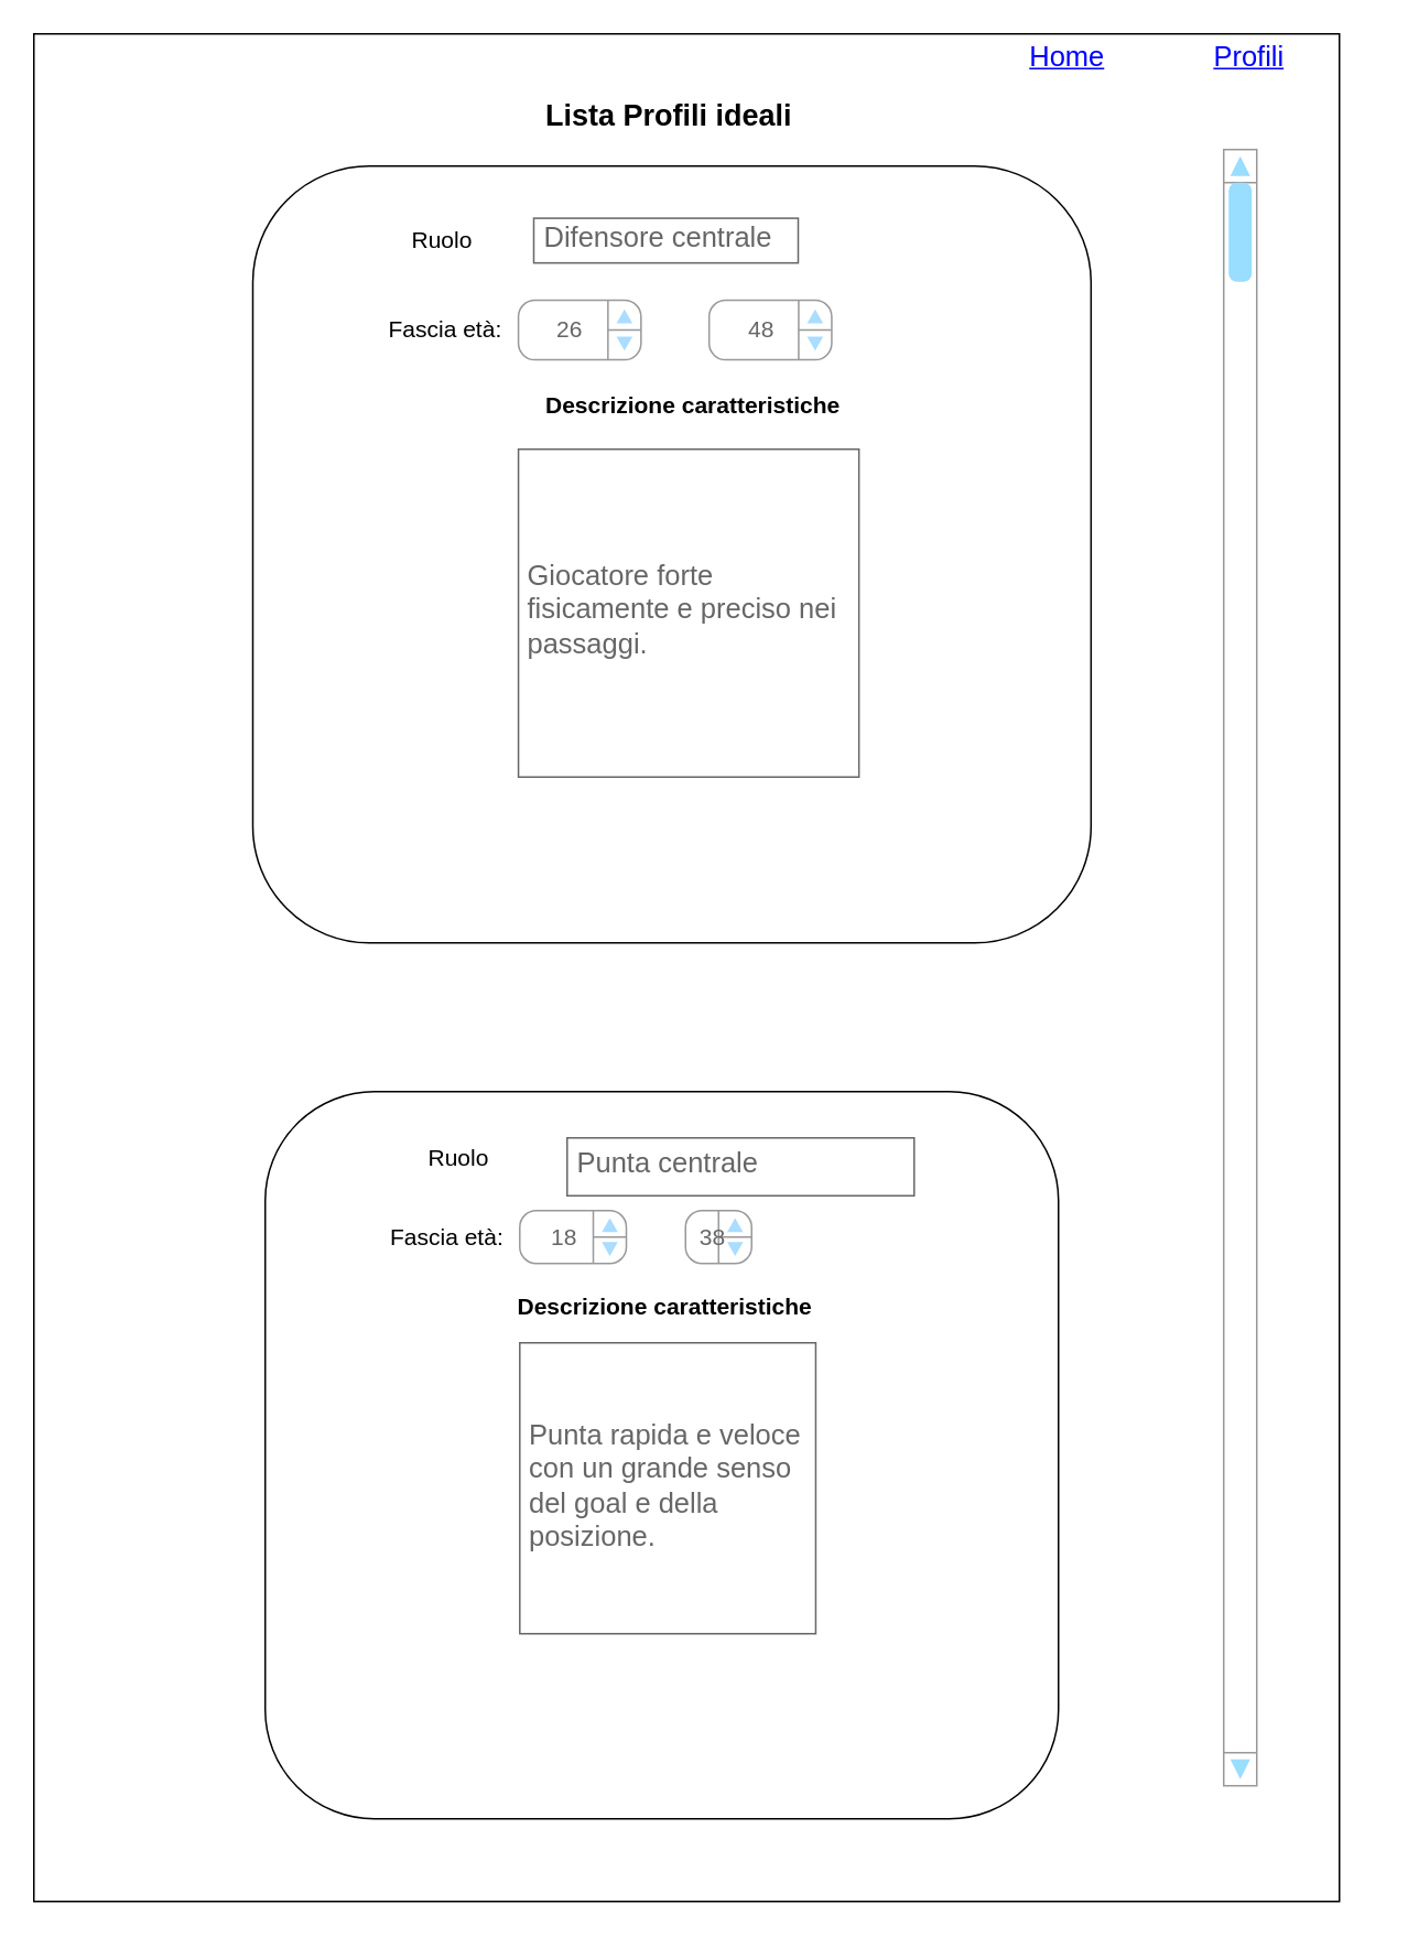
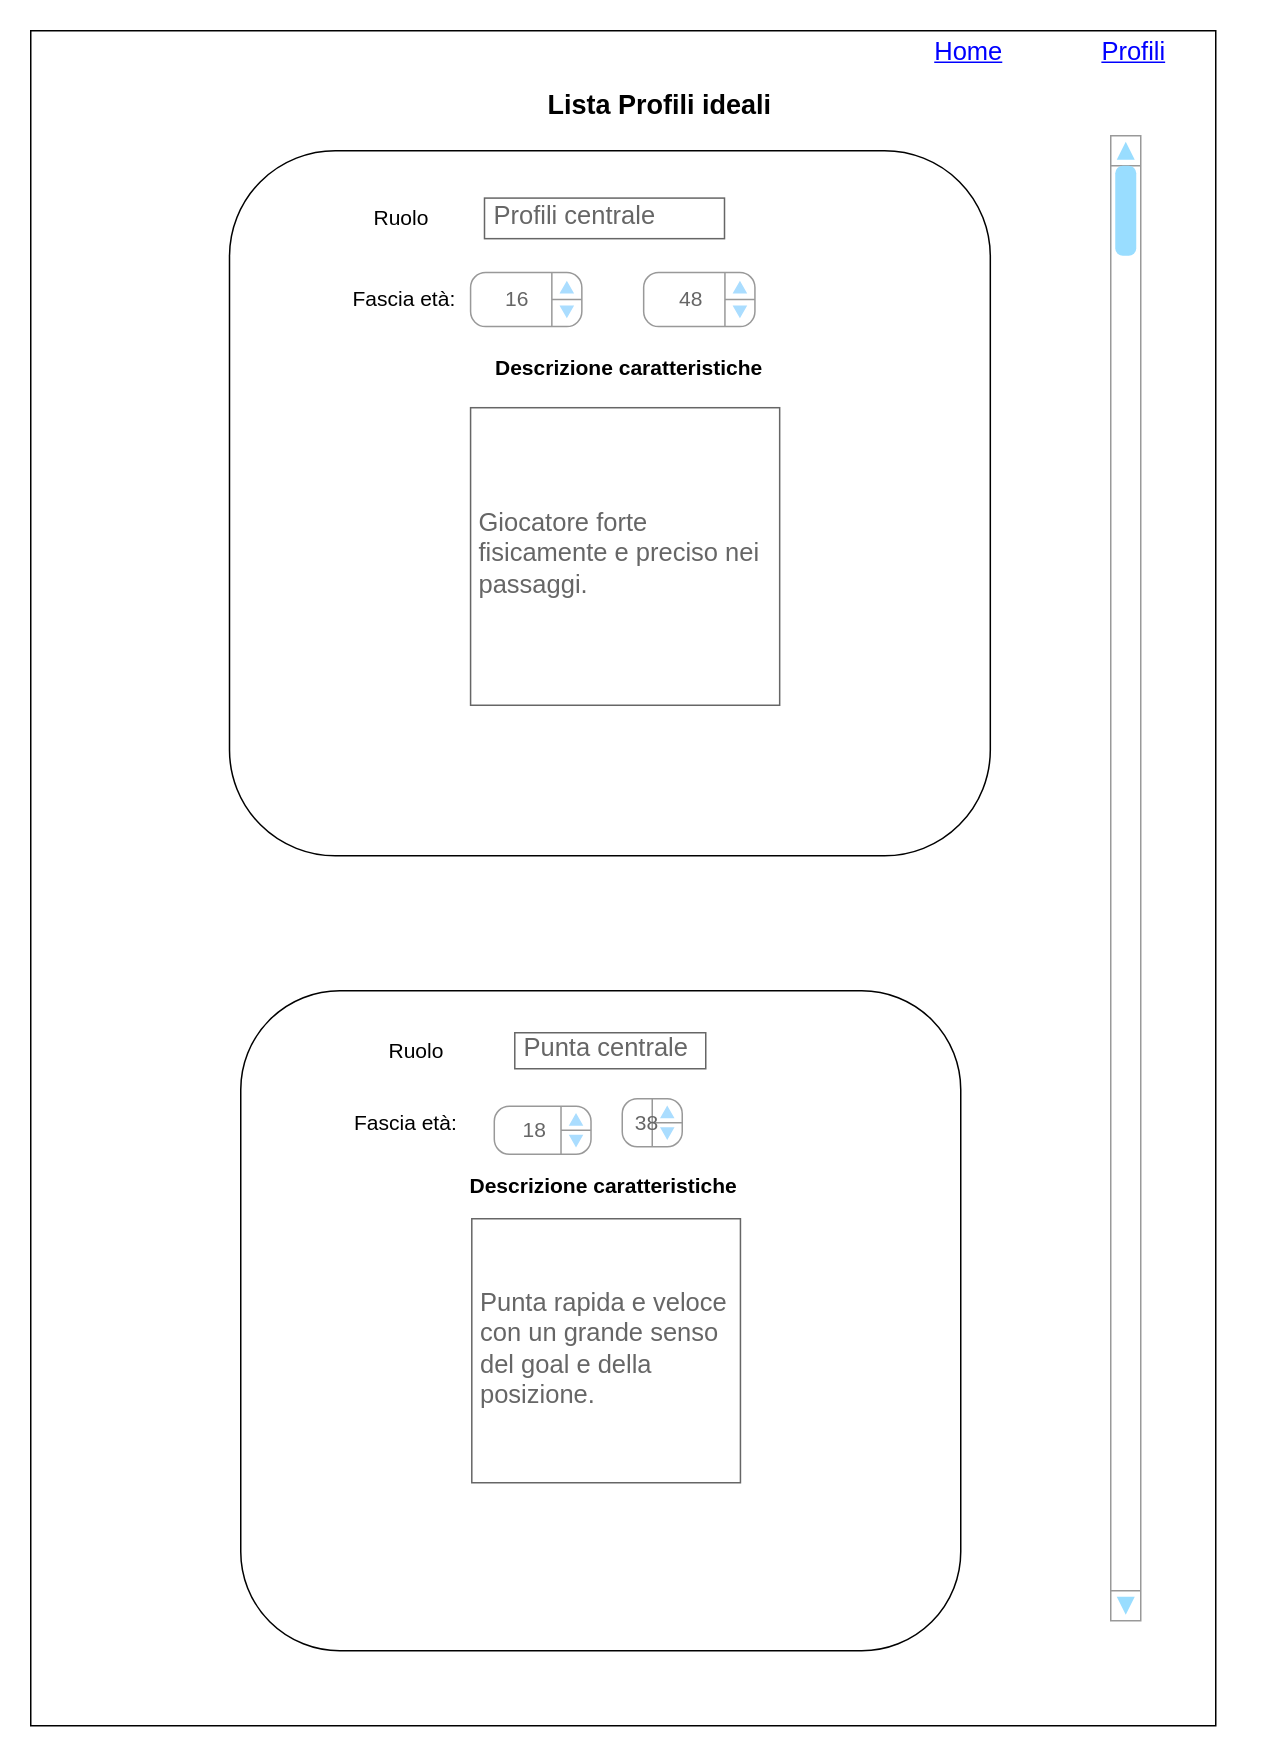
  <mxCell id="0" />
  <mxCell id="1" parent="0" />
  <mxCell id="2" value="" style="rounded=0;whiteSpace=wrap;html=1;" parent="1" vertex="1"><mxGeometry x="20" y="20" width="790" height="1130" as="geometry" /></mxCell>
- <mxCell id="3" value="&lt;font style=&quot;font-size: 18px&quot;&gt;&lt;b&gt;Lista Profili ideali&lt;/b&gt;&lt;/font&gt;" style="text;html=1;align=left;verticalAlign=middle;resizable=0;points=[];autosize=1;" parent="1" vertex="1"><mxGeometry x="327.5" y="60" width="160" height="20" as="geometry" /></mxCell>
+ <mxCell id="3" value="&lt;font style=&quot;font-size: 18px&quot;&gt;&lt;b&gt;Lista Profili ideali&lt;/b&gt;&lt;/font&gt;" style="text;html=1;align=left;verticalAlign=middle;resizable=0;points=[];autosize=1;" parent="1" vertex="1"><mxGeometry x="362.5" y="60" width="160" height="20" as="geometry" /></mxCell>
  <mxCell id="4" value="Home" style="shape=rectangle;strokeColor=none;fillColor=none;linkText=;fontSize=17;fontColor=#0000ff;fontStyle=4;html=1;align=center;" parent="1" vertex="1"><mxGeometry x="570" y="20" width="150" height="30" as="geometry" /></mxCell>
  <mxCell id="5" value="Profili" style="shape=rectangle;strokeColor=none;fillColor=none;linkText=;fontSize=17;fontColor=#0000ff;fontStyle=4;html=1;align=center;" parent="1" vertex="1"><mxGeometry x="680" y="20" width="150" height="30" as="geometry" /></mxCell>
  <mxCell id="6" value="" style="group" parent="1" vertex="1" connectable="0"><mxGeometry x="160" y="660" width="480" height="440" as="geometry" /></mxCell>
  <mxCell id="7" value="" style="rounded=1;whiteSpace=wrap;html=1;" parent="6" vertex="1"><mxGeometry width="480" height="440" as="geometry" /></mxCell>
  <mxCell id="8" value="&lt;font style=&quot;font-size: 14px&quot;&gt;Ruolo&lt;/font&gt;" style="text;html=1;strokeColor=none;fillColor=none;align=left;verticalAlign=middle;whiteSpace=wrap;rounded=0;" parent="6" vertex="1"><mxGeometry x="96.716" y="32" width="28.657" height="16" as="geometry" /></mxCell>
- <mxCell id="9" value="Punta centrale" style="strokeWidth=1;shadow=0;dashed=0;align=center;html=1;shape=mxgraph.mockup.text.textBox;fontColor=#666666;align=left;fontSize=17;spacingLeft=4;spacingTop=-3;strokeColor=#666666;mainText=" parent="6" vertex="1"><mxGeometry x="182.69" y="28" width="210" height="35" as="geometry" /></mxCell>
+ <mxCell id="9" value="Punta centrale" style="strokeWidth=1;shadow=0;dashed=0;align=center;html=1;shape=mxgraph.mockup.text.textBox;fontColor=#666666;align=left;fontSize=17;spacingLeft=4;spacingTop=-3;strokeColor=#666666;mainText=" parent="6" vertex="1"><mxGeometry x="182.69" y="28" width="127.31" height="24" as="geometry" /></mxCell>
  <mxCell id="10" value="&lt;font style=&quot;font-size: 14px&quot;&gt;Fascia età:&lt;/font&gt;" style="text;html=1;align=left;verticalAlign=middle;resizable=0;points=[];autosize=1;" parent="6" vertex="1"><mxGeometry x="74.026" y="78" width="80" height="20" as="geometry" /></mxCell>
- <mxCell id="11" value="&lt;table cellpadding=&quot;0&quot; cellspacing=&quot;0&quot; style=&quot;width: 100% ; height: 100%&quot;&gt;&lt;tbody&gt;&lt;tr&gt;&lt;td style=&quot;width: 85%&quot;&gt;&lt;font style=&quot;font-size: 14px&quot;&gt;18&lt;/font&gt;&lt;/td&gt;&lt;td style=&quot;width: 15%&quot;&gt;&lt;/td&gt;&lt;/tr&gt;&lt;/tbody&gt;&lt;/table&gt;" style="strokeWidth=1;shadow=0;dashed=0;align=center;html=1;shape=mxgraph.mockup.forms.spinner;strokeColor=#999999;spinLayout=right;spinStyle=normal;adjStyle=triangle;fillColor=#aaddff;fontSize=17;fontColor=#666666;mainText=;html=1;overflow=fill;" parent="6" vertex="1"><mxGeometry x="154.03" y="72" width="64.478" height="32" as="geometry" /></mxCell>
+ <mxCell id="11" value="&lt;table cellpadding=&quot;0&quot; cellspacing=&quot;0&quot; style=&quot;width: 100% ; height: 100%&quot;&gt;&lt;tbody&gt;&lt;tr&gt;&lt;td style=&quot;width: 85%&quot;&gt;&lt;font style=&quot;font-size: 14px&quot;&gt;18&lt;/font&gt;&lt;/td&gt;&lt;td style=&quot;width: 15%&quot;&gt;&lt;/td&gt;&lt;/tr&gt;&lt;/tbody&gt;&lt;/table&gt;" style="strokeWidth=1;shadow=0;dashed=0;align=center;html=1;shape=mxgraph.mockup.forms.spinner;strokeColor=#999999;spinLayout=right;spinStyle=normal;adjStyle=triangle;fillColor=#aaddff;fontSize=17;fontColor=#666666;mainText=;html=1;overflow=fill;" parent="6" vertex="1"><mxGeometry x="169.03" y="77" width="64.478" height="32" as="geometry" /></mxCell>
  <mxCell id="12" value="&lt;table cellpadding=&quot;0&quot; cellspacing=&quot;0&quot; style=&quot;width: 100% ; height: 100%&quot;&gt;&lt;tbody&gt;&lt;tr&gt;&lt;td style=&quot;width: 85%&quot;&gt;&lt;font style=&quot;font-size: 14px&quot;&gt;38&lt;/font&gt;&lt;/td&gt;&lt;td style=&quot;width: 15%&quot;&gt;&lt;/td&gt;&lt;/tr&gt;&lt;/tbody&gt;&lt;/table&gt;" style="strokeWidth=1;shadow=0;dashed=0;align=center;html=1;shape=mxgraph.mockup.forms.spinner;strokeColor=#999999;spinLayout=right;spinStyle=normal;adjStyle=triangle;fillColor=#aaddff;fontSize=17;fontColor=#666666;mainText=;html=1;overflow=fill;" parent="6" vertex="1"><mxGeometry x="254.328" y="72" width="40" height="32" as="geometry" /></mxCell>
  <mxCell id="13" value="&lt;font style=&quot;font-size: 14px&quot;&gt;&lt;b&gt;Descrizione caratteristiche&lt;/b&gt;&lt;/font&gt;" style="text;html=1;align=left;verticalAlign=middle;resizable=0;points=[];autosize=1;" parent="6" vertex="1"><mxGeometry x="151.342" y="120.0" width="190" height="20" as="geometry" /></mxCell>
  <mxCell id="14" value="Punta rapida e veloce&lt;br&gt;con un grande senso&lt;br&gt;del goal e della&lt;br&gt;posizione." style="strokeWidth=1;shadow=0;dashed=0;align=center;html=1;shape=mxgraph.mockup.text.textBox;fontColor=#666666;align=left;fontSize=17;spacingLeft=4;spacingTop=-3;strokeColor=#666666;mainText=" parent="6" vertex="1"><mxGeometry x="154.03" y="152" width="179.104" height="176" as="geometry" /></mxCell>
  <mxCell id="15" value="" style="group" parent="1" vertex="1" connectable="0"><mxGeometry x="152.5" y="100" width="527.5" height="470" as="geometry" /></mxCell>
  <mxCell id="16" value="" style="rounded=1;whiteSpace=wrap;html=1;" parent="15" vertex="1"><mxGeometry width="507.211" height="470" as="geometry" /></mxCell>
  <mxCell id="17" value="&lt;font style=&quot;font-size: 14px&quot;&gt;Ruolo&lt;/font&gt;" style="text;html=1;strokeColor=none;fillColor=none;align=left;verticalAlign=middle;whiteSpace=wrap;rounded=0;" parent="15" vertex="1"><mxGeometry x="94.785" y="36.065" width="32.969" height="18.033" as="geometry" /></mxCell>
- <mxCell id="18" value="Difensore centrale" style="strokeWidth=1;shadow=0;dashed=0;align=center;html=1;shape=mxgraph.mockup.text.textBox;fontColor=#666666;align=left;fontSize=17;spacingLeft=4;spacingTop=-3;strokeColor=#666666;mainText=" parent="15" vertex="1"><mxGeometry x="170" y="31.56" width="160" height="27.05" as="geometry" /></mxCell>
+ <mxCell id="18" value="Profili centrale" style="strokeWidth=1;shadow=0;dashed=0;align=center;html=1;shape=mxgraph.mockup.text.textBox;fontColor=#666666;align=left;fontSize=17;spacingLeft=4;spacingTop=-3;strokeColor=#666666;mainText=" parent="15" vertex="1"><mxGeometry x="170" y="31.56" width="160" height="27.05" as="geometry" /></mxCell>
  <mxCell id="19" value="&lt;font style=&quot;font-size: 14px&quot;&gt;Fascia età:&lt;/font&gt;" style="text;html=1;align=left;verticalAlign=middle;resizable=0;points=[];autosize=1;" parent="15" vertex="1"><mxGeometry x="80.725" y="89.183" width="80" height="20" as="geometry" /></mxCell>
- <mxCell id="20" value="&lt;table cellpadding=&quot;0&quot; cellspacing=&quot;0&quot; style=&quot;width: 100% ; height: 100%&quot;&gt;&lt;tbody&gt;&lt;tr&gt;&lt;td style=&quot;width: 85%&quot;&gt;&lt;font style=&quot;font-size: 14px&quot;&gt;26&lt;/font&gt;&lt;/td&gt;&lt;td style=&quot;width: 15%&quot;&gt;&lt;/td&gt;&lt;/tr&gt;&lt;/tbody&gt;&lt;/table&gt;" style="strokeWidth=1;shadow=0;dashed=0;align=center;html=1;shape=mxgraph.mockup.forms.spinner;strokeColor=#999999;spinLayout=right;spinStyle=normal;adjStyle=triangle;fillColor=#aaddff;fontSize=17;fontColor=#666666;mainText=;html=1;overflow=fill;" parent="15" vertex="1"><mxGeometry x="160.723" y="81.147" width="74.18" height="36.065" as="geometry" /></mxCell>
+ <mxCell id="20" value="&lt;table cellpadding=&quot;0&quot; cellspacing=&quot;0&quot; style=&quot;width: 100% ; height: 100%&quot;&gt;&lt;tbody&gt;&lt;tr&gt;&lt;td style=&quot;width: 85%&quot;&gt;&lt;font style=&quot;font-size: 14px&quot;&gt;16&lt;/font&gt;&lt;/td&gt;&lt;td style=&quot;width: 15%&quot;&gt;&lt;/td&gt;&lt;/tr&gt;&lt;/tbody&gt;&lt;/table&gt;" style="strokeWidth=1;shadow=0;dashed=0;align=center;html=1;shape=mxgraph.mockup.forms.spinner;strokeColor=#999999;spinLayout=right;spinStyle=normal;adjStyle=triangle;fillColor=#aaddff;fontSize=17;fontColor=#666666;mainText=;html=1;overflow=fill;" parent="15" vertex="1"><mxGeometry x="160.723" y="81.147" width="74.18" height="36.065" as="geometry" /></mxCell>
  <mxCell id="21" value="&lt;table cellpadding=&quot;0&quot; cellspacing=&quot;0&quot; style=&quot;width: 100% ; height: 100%&quot;&gt;&lt;tbody&gt;&lt;tr&gt;&lt;td style=&quot;width: 85%&quot;&gt;&lt;font style=&quot;font-size: 14px&quot;&gt;48&lt;/font&gt;&lt;/td&gt;&lt;td style=&quot;width: 15%&quot;&gt;&lt;/td&gt;&lt;/tr&gt;&lt;/tbody&gt;&lt;/table&gt;" style="strokeWidth=1;shadow=0;dashed=0;align=center;html=1;shape=mxgraph.mockup.forms.spinner;strokeColor=#999999;spinLayout=right;spinStyle=normal;adjStyle=triangle;fillColor=#aaddff;fontSize=17;fontColor=#666666;mainText=;html=1;overflow=fill;" parent="15" vertex="1"><mxGeometry x="276.113" y="81.147" width="74.18" height="36.065" as="geometry" /></mxCell>
  <mxCell id="22" value="&lt;font style=&quot;font-size: 14px&quot;&gt;&lt;b&gt;Descrizione caratteristiche&lt;/b&gt;&lt;/font&gt;" style="text;html=1;align=left;verticalAlign=middle;resizable=0;points=[];autosize=1;" parent="15" vertex="1"><mxGeometry x="175.499" y="135.245" width="190" height="20" as="geometry" /></mxCell>
  <mxCell id="23" value="Giocatore forte &lt;br&gt;fisicamente e preciso nei&lt;br&gt;passaggi.&amp;nbsp;" style="strokeWidth=1;shadow=0;dashed=0;align=center;html=1;shape=mxgraph.mockup.text.textBox;fontColor=#666666;align=left;fontSize=17;spacingLeft=4;spacingTop=-3;strokeColor=#666666;mainText=" parent="15" vertex="1"><mxGeometry x="160.723" y="171.31" width="206.055" height="198.359" as="geometry" /></mxCell>
  <mxCell id="24" value="" style="verticalLabelPosition=bottom;shadow=0;dashed=0;align=center;html=1;verticalAlign=top;strokeWidth=1;shape=mxgraph.mockup.navigation.scrollBar;strokeColor=#999999;barPos=100;fillColor2=#99ddff;strokeColor2=none;direction=north;" parent="1" vertex="1"><mxGeometry x="740" y="90" width="20" height="990" as="geometry" /></mxCell>
